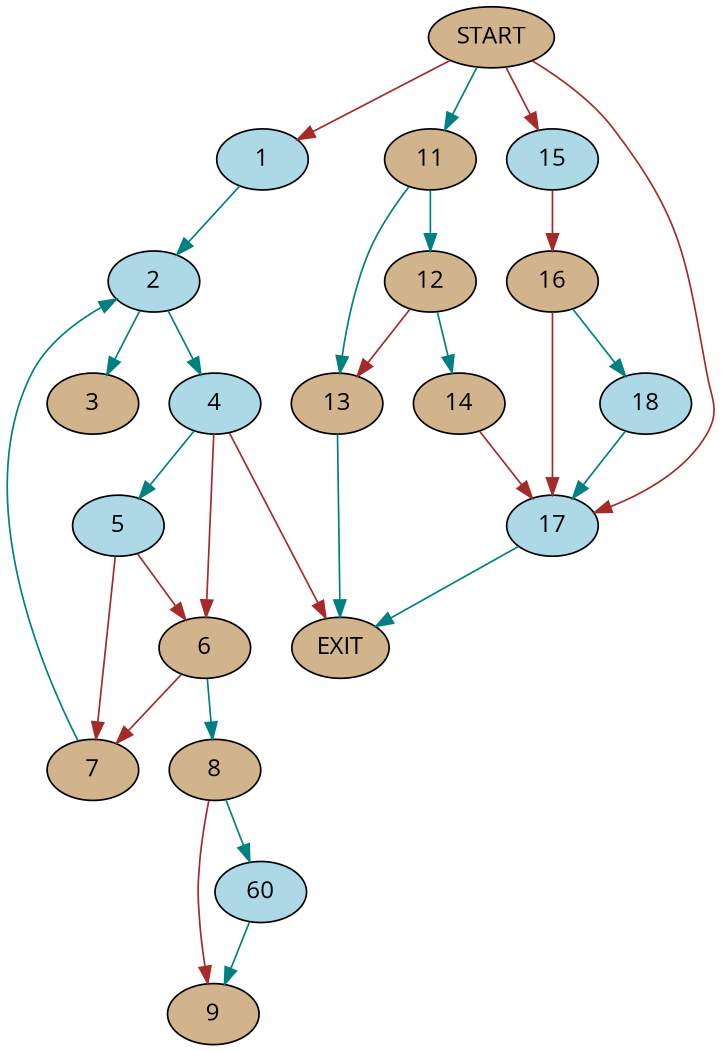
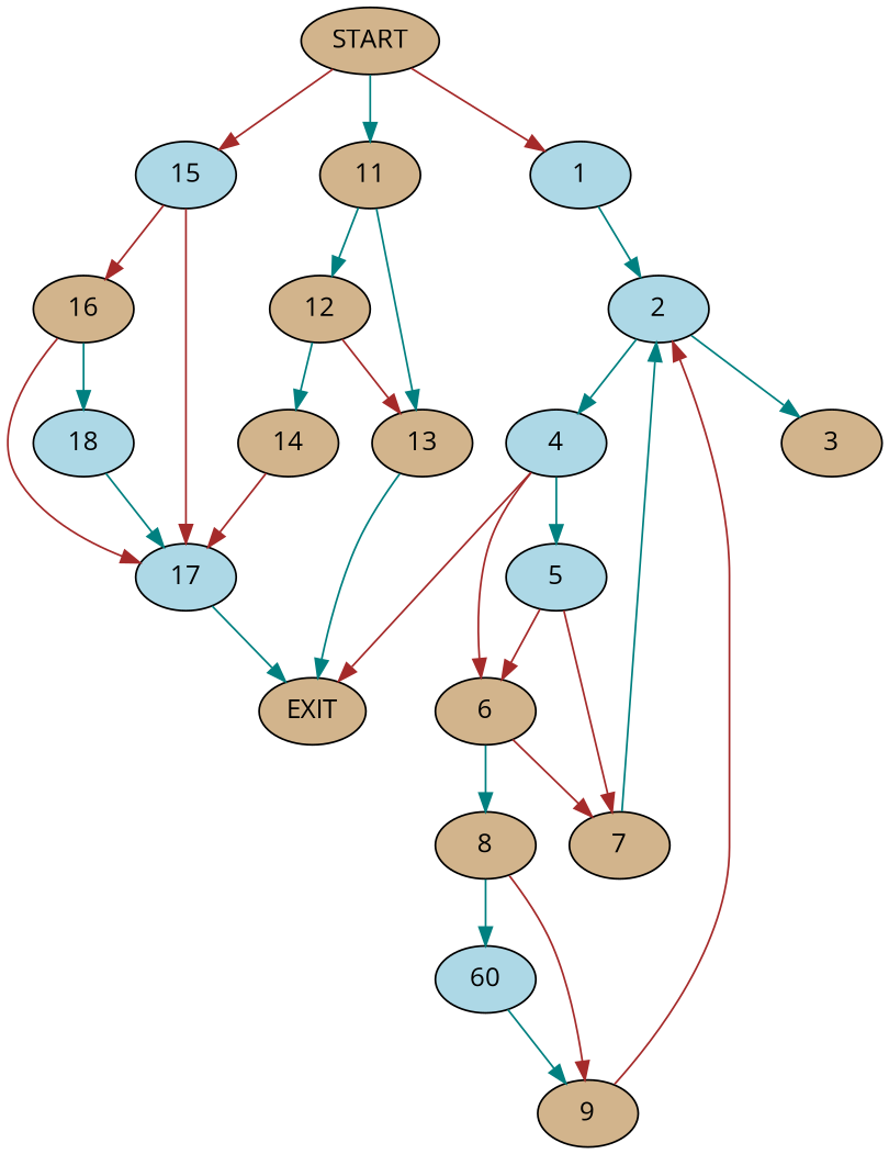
  digraph {
    fontname="Open Sans"
    node [fillcolor=tan fontname="Open Sans" style=filled]
    edge [color=teal fontname="Open Sans"]
    n1 [label=START]
    1 [fillcolor=lightblue]
    11
    15 [fillcolor=lightblue]
    2 [fillcolor=lightblue]
    12
    13
    16
    17 [fillcolor=lightblue]
    3
    4 [fillcolor=lightblue]
    n12 [label=EXIT]
    5 [fillcolor=lightblue]
    6
    7
    8
    9
    n18 [fillcolor=lightblue label=60]
    14
    18 [fillcolor=lightblue]
    n1 -> 1 [color=brown]
    n1 -> 11
    n1 -> 15 [color=brown]
    1 -> 2
    11 -> 12
    11 -> 13
    15 -> 16 [color=brown]
-   n1 -> 17 [color=brown]
+   15 -> 17 [color=brown]
    2 -> 3
    2 -> 4
    12 -> 13 [color=brown]
    12 -> 14
    13 -> n12
    16 -> 17 [color=brown]
    16 -> 18
    17 -> n12
    4 -> n12 [color=brown]
    4 -> 5
    4 -> 6 [color=brown]
    5 -> 6 [color=brown]
    5 -> 7 [color=brown]
    6 -> 7 [color=brown]
    6 -> 8
    7 -> 2
    8 -> 9 [color=brown]
    8 -> n18
+   9 -> 2 [color=brown]
    n18 -> 9
    14 -> 17 [color=brown]
    18 -> 17
  }
